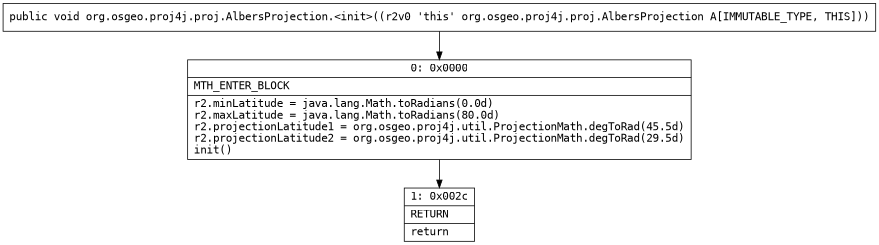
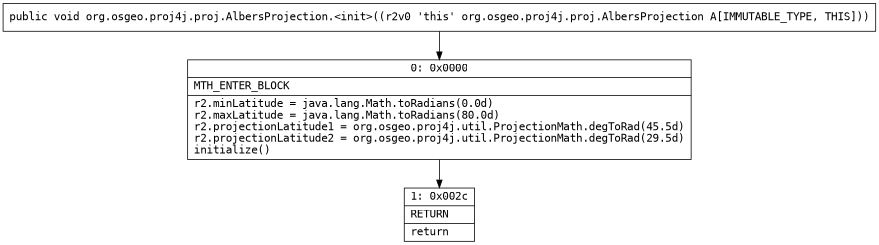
  digraph {
    fontname="DejaVu Sans Mono"
    node [shape=record fontname="DejaVu Sans Mono"]
    edge [fontname="DejaVu Sans Mono"]
-   n1 [label="{0\:\ 0x0000|MTH_ENTER_BLOCK\l|r2.minLatitude = java.lang.Math.toRadians(0.0d)\lr2.maxLatitude = java.lang.Math.toRadians(80.0d)\lr2.projectionLatitude1 = org.osgeo.proj4j.util.ProjectionMath.degToRad(45.5d)\lr2.projectionLatitude2 = org.osgeo.proj4j.util.ProjectionMath.degToRad(29.5d)\linit()\l}"]
+   n1 [label="{0\:\ 0x0000|MTH_ENTER_BLOCK\l|r2.minLatitude = java.lang.Math.toRadians(0.0d)\lr2.maxLatitude = java.lang.Math.toRadians(80.0d)\lr2.projectionLatitude1 = org.osgeo.proj4j.util.ProjectionMath.degToRad(45.5d)\lr2.projectionLatitude2 = org.osgeo.proj4j.util.ProjectionMath.degToRad(29.5d)\linitialize()\l}"]
    n2 [label="{1\:\ 0x002c|RETURN\l|return\l}"]
    n3 [label="{public void org.osgeo.proj4j.proj.AlbersProjection.\<init\>((r2v0 'this' org.osgeo.proj4j.proj.AlbersProjection A[IMMUTABLE_TYPE, THIS])) }"]
    n1 -> n2
    n3 -> n1
  }
